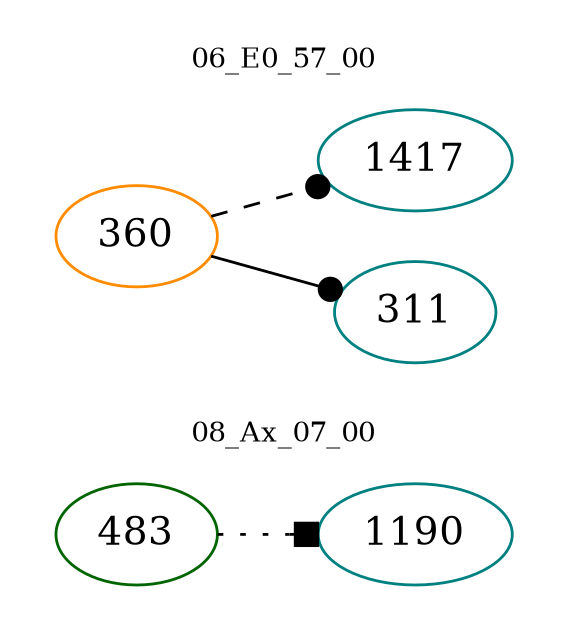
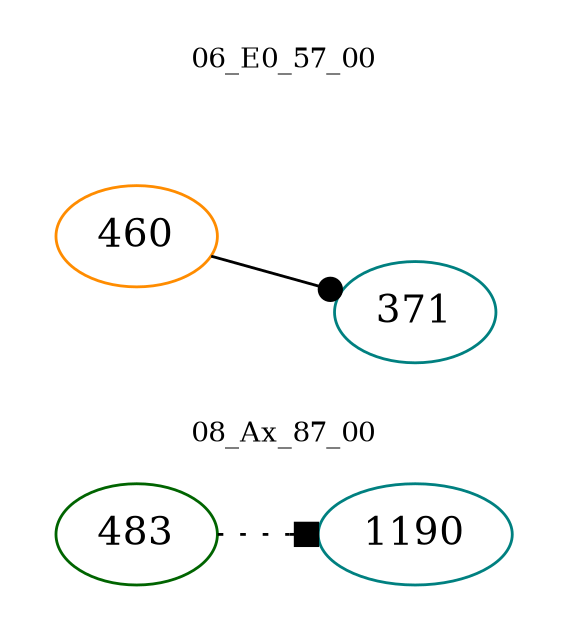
  digraph {
    rankdir=LR
    node [color=teal]
    edge [arrowhead=dot color=black]
    n1 [color=darkgreen label=483]
    n2 [label=1190]
-   n3 [color=darkorange label=360]
-   n4 [label=311]
-   n5 [label=1417]
+   n3 [color=darkorange label=460]
+   n4 [label=371]
    subgraph cluster_1 {
      color=white
      fontsize=10
-     label="08_Ax_07_00"
+     label="08_Ax_87_00"
      n1
      n2
    }
    subgraph cluster_2 {
      color=white
      fontsize=10
      label="06_E0_57_00"
      n3
      n4
-     n5
    }
    n1 -> n2 [arrowhead=box style=dotted]
    n3 -> n4 [style=solid]
-   n3 -> n5 [style=dashed]
  }
